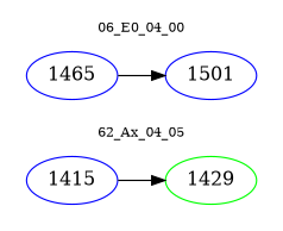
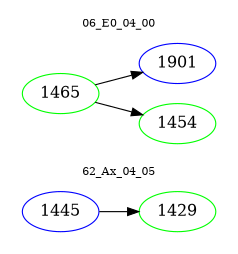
  digraph {
    fontname="DejaVu Serif"
    rankdir=LR
    node [color=blue fontname="DejaVu Serif"]
    edge [color=black fontname="DejaVu Serif"]
-   n1 [label=1415]
+   n1 [label=1445]
    n2 [color=green label=1429]
-   n3 [label=1465]
-   n5 [label=1501]
+   n3 [color=green label=1465]
+   n4 [color=green label=1454]
+   n5 [label=1901]
    subgraph cluster_1 {
      color=white
      fontsize=10
      label="62_Ax_04_05"
      n1
      n2
    }
    subgraph cluster_2 {
      color=white
      fontsize=10
      label="06_E0_04_00"
      n3
+     n4
      n5
    }
    n1 -> n2
+   n3 -> n4
    n3 -> n5
  }
